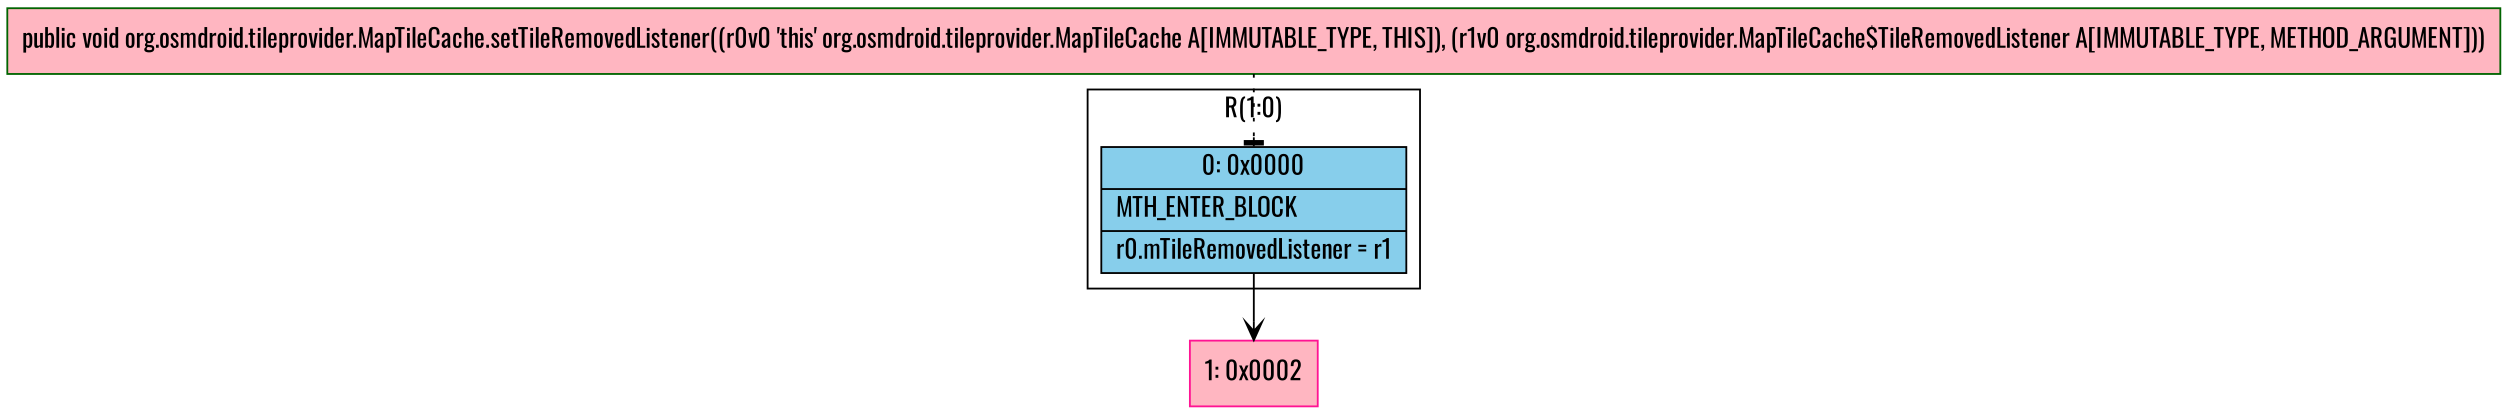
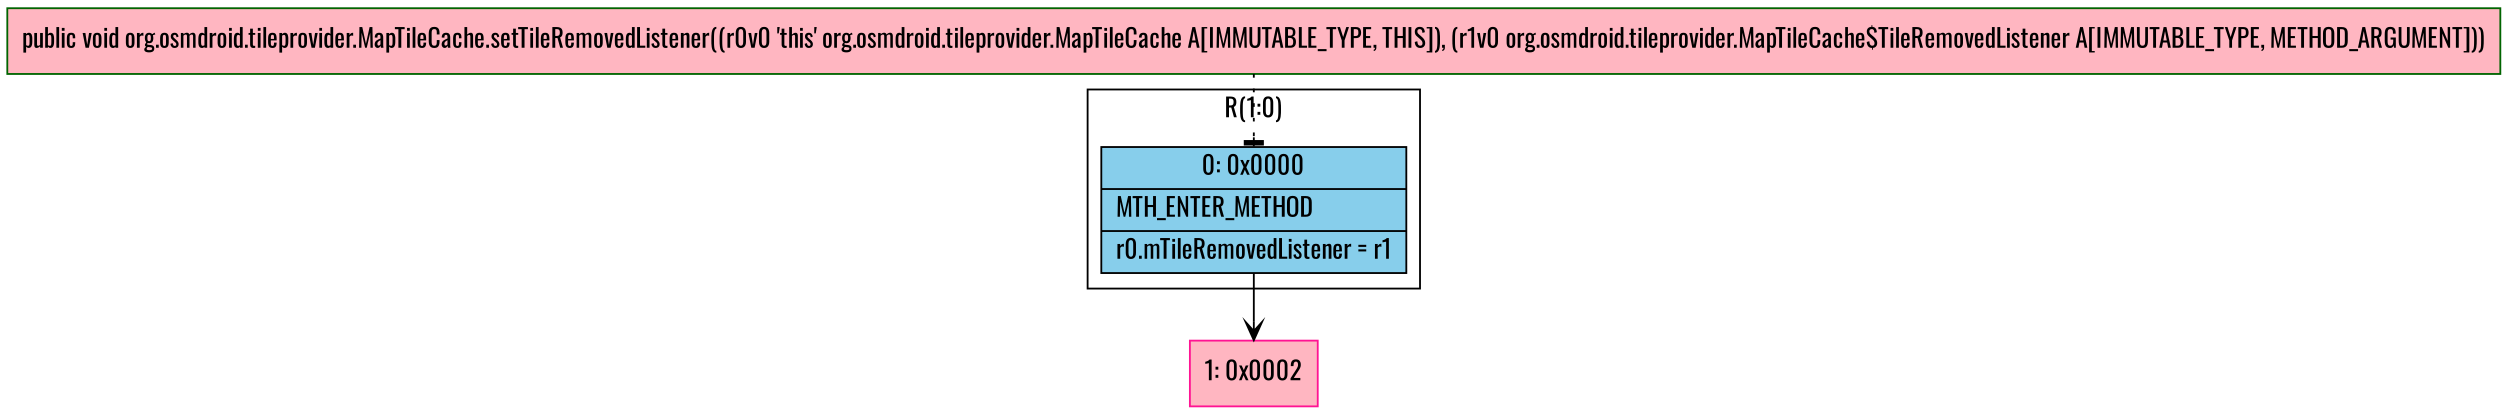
  digraph {
    fontname=Oswald
    node [shape=record style=filled fillcolor=lightpink fontname=Oswald]
    edge [fontname=Oswald]
-   n1 [color=black label="{0\:\ 0x0000|MTH_ENTER_BLOCK\l|r0.mTileRemovedListener = r1\l}" fillcolor=skyblue]
+   n1 [color=black label="{0\:\ 0x0000|MTH_ENTER_METHOD\l|r0.mTileRemovedListener = r1\l}" fillcolor=skyblue]
    n2 [color=deeppink label="{1\:\ 0x0002}"]
    n3 [label="{public void org.osmdroid.tileprovider.MapTileCache.setTileRemovedListener((r0v0 'this' org.osmdroid.tileprovider.MapTileCache A[IMMUTABLE_TYPE, THIS]), (r1v0 org.osmdroid.tileprovider.MapTileCache$TileRemovedListener A[IMMUTABLE_TYPE, METHOD_ARGUMENT])) }" color=darkgreen]
    subgraph cluster_1 {
      label="R(1:0)"
      n1
    }
    n1 -> n2 [style=solid arrowhead=vee]
    n3 -> n1 [style=dotted arrowhead=tee]
  }
